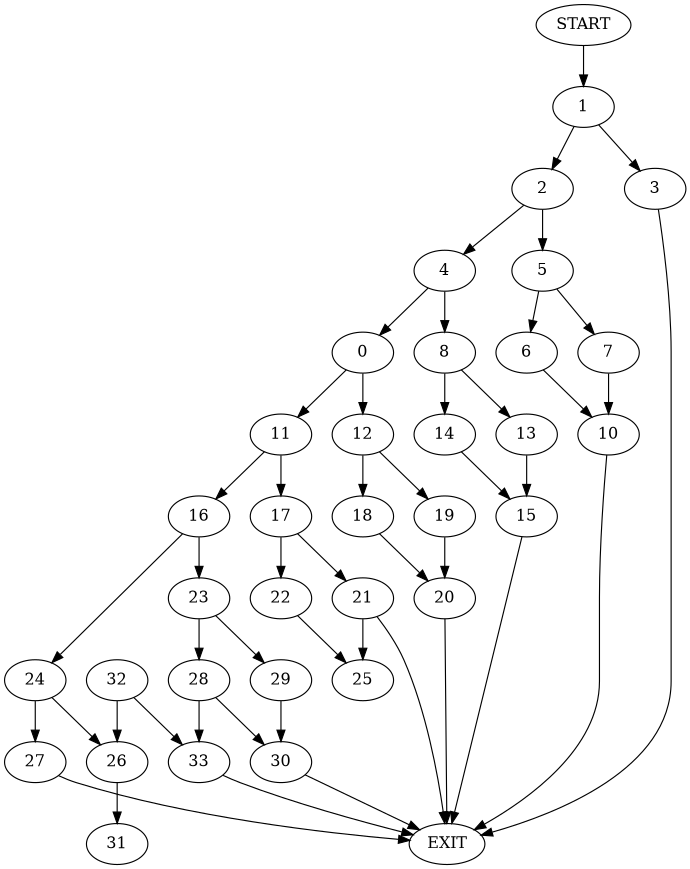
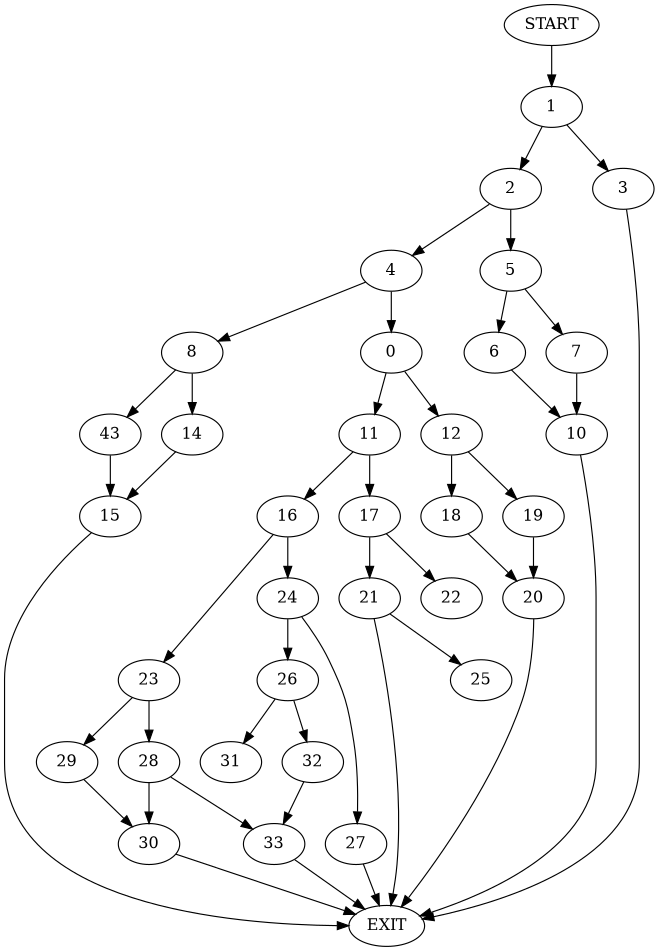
  digraph {
    n1 [label=START]
    1
    2
    3
    n5 [label=EXIT]
    4
    5
    8
    n9 [label=0]
    6
    7
-   13
+   13 [label=43]
    14
    11
    12
    10
    15
    16
    17
    18
    19
    23
    24
    21
    22
    20
    28
    29
    26
    27
    25
    30
    33
    31
    32
    n1 -> 1
    1 -> 2
    1 -> 3
    2 -> 4
    2 -> 5
    3 -> n5
    4 -> 8
    4 -> n9
    5 -> 6
    5 -> 7
    8 -> 13
    8 -> 14
    n9 -> 11
    n9 -> 12
    6 -> 10
    7 -> 10
    13 -> 15
    14 -> 15
    11 -> 16
    11 -> 17
    12 -> 18
    12 -> 19
    10 -> n5
    15 -> n5
    16 -> 23
    16 -> 24
    17 -> 21
    17 -> 22
    18 -> 20
    19 -> 20
    23 -> 28
    23 -> 29
    24 -> 26
    24 -> 27
    21 -> n5
    21 -> 25
-   22 -> 25
    20 -> n5
    28 -> 30
    28 -> 33
    29 -> 30
    26 -> 31
-   32 -> 26
+   26 -> 32
    27 -> n5
    30 -> n5
    33 -> n5
    32 -> 33
  }
